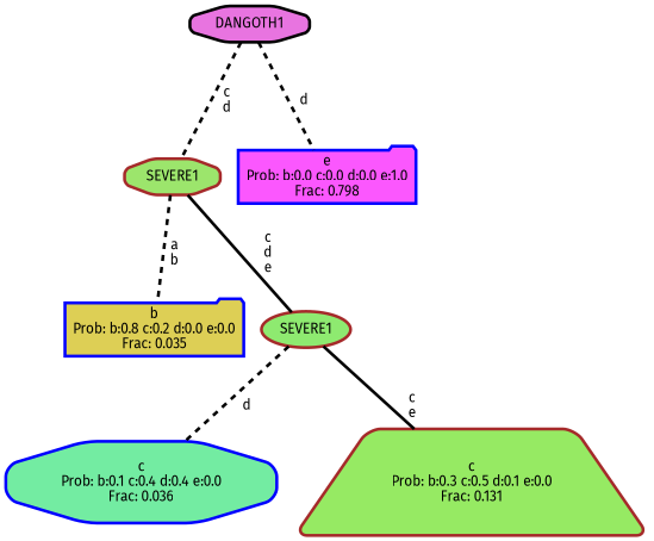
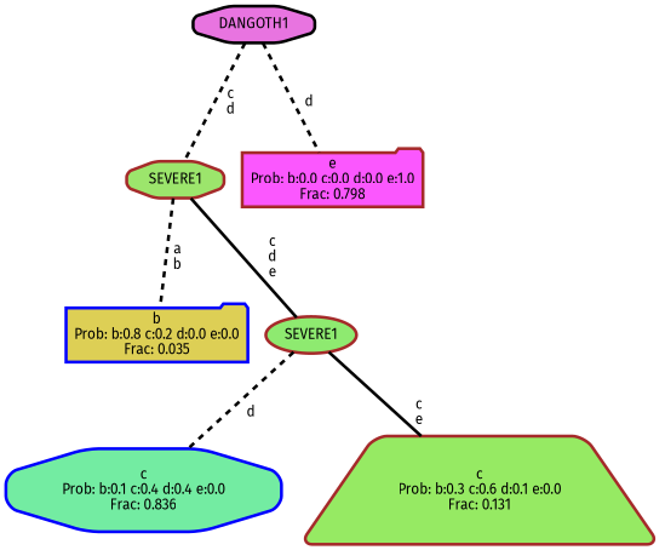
  graph {
    fontname="Fira Sans"
    ranksep="0 equally"
    splines=straight
    node [color=brown fontcolor=black fontname="Fira Sans" penwidth=3 shape=octagon style="filled, rounded"]
    edge [color=black fontname="Fira Sans" penwidth=3 style=dashed]
    n1 [color=blue fillcolor="#ddcf55" label="b\nProb: b:0.8 c:0.2 d:0.0 e:0.0\nFrac: 0.035" shape=folder]
    n2 [fillcolor="#9ce56c" label=SEVERE1]
    n3 [fillcolor="#8eea70" label=SEVERE1 shape=ellipse]
-   n4 [color=blue fillcolor="#73eca2" label="c\nProb: b:0.1 c:0.4 d:0.4 e:0.0\nFrac: 0.036"]
-   n5 [fillcolor="#96ea63" label="c\nProb: b:0.3 c:0.5 d:0.1 e:0.0\nFrac: 0.131" shape=trapezium]
+   n4 [color=blue fillcolor="#73eca2" label="c\nProb: b:0.1 c:0.4 d:0.4 e:0.0\nFrac: 0.836"]
+   n5 [fillcolor="#96ea63" label="c\nProb: b:0.3 c:0.6 d:0.1 e:0.0\nFrac: 0.131" shape=trapezium]
    n6 [color=black fillcolor="#e874e0" label=DANGOTH1]
-   n7 [color=blue fillcolor="#fb57fe" label="e\nProb: b:0.0 c:0.0 d:0.0 e:1.0\nFrac: 0.798" shape=folder]
+   n7 [fillcolor="#fb57fe" label="e\nProb: b:0.0 c:0.0 d:0.0 e:1.0\nFrac: 0.798" shape=folder]
    subgraph sub_1 {
      rank=same
    }
    n2 -- n1 [label=" a\n b"]
    n2 -- n3 [label=" c\n d\n e" style=bold]
    n3 -- n4 [label=" d"]
    n3 -- n5 [label=" c\n e" style=solid]
    n6 -- n2 [label=" c\n d"]
    n6 -- n7 [label=" d"]
  }
